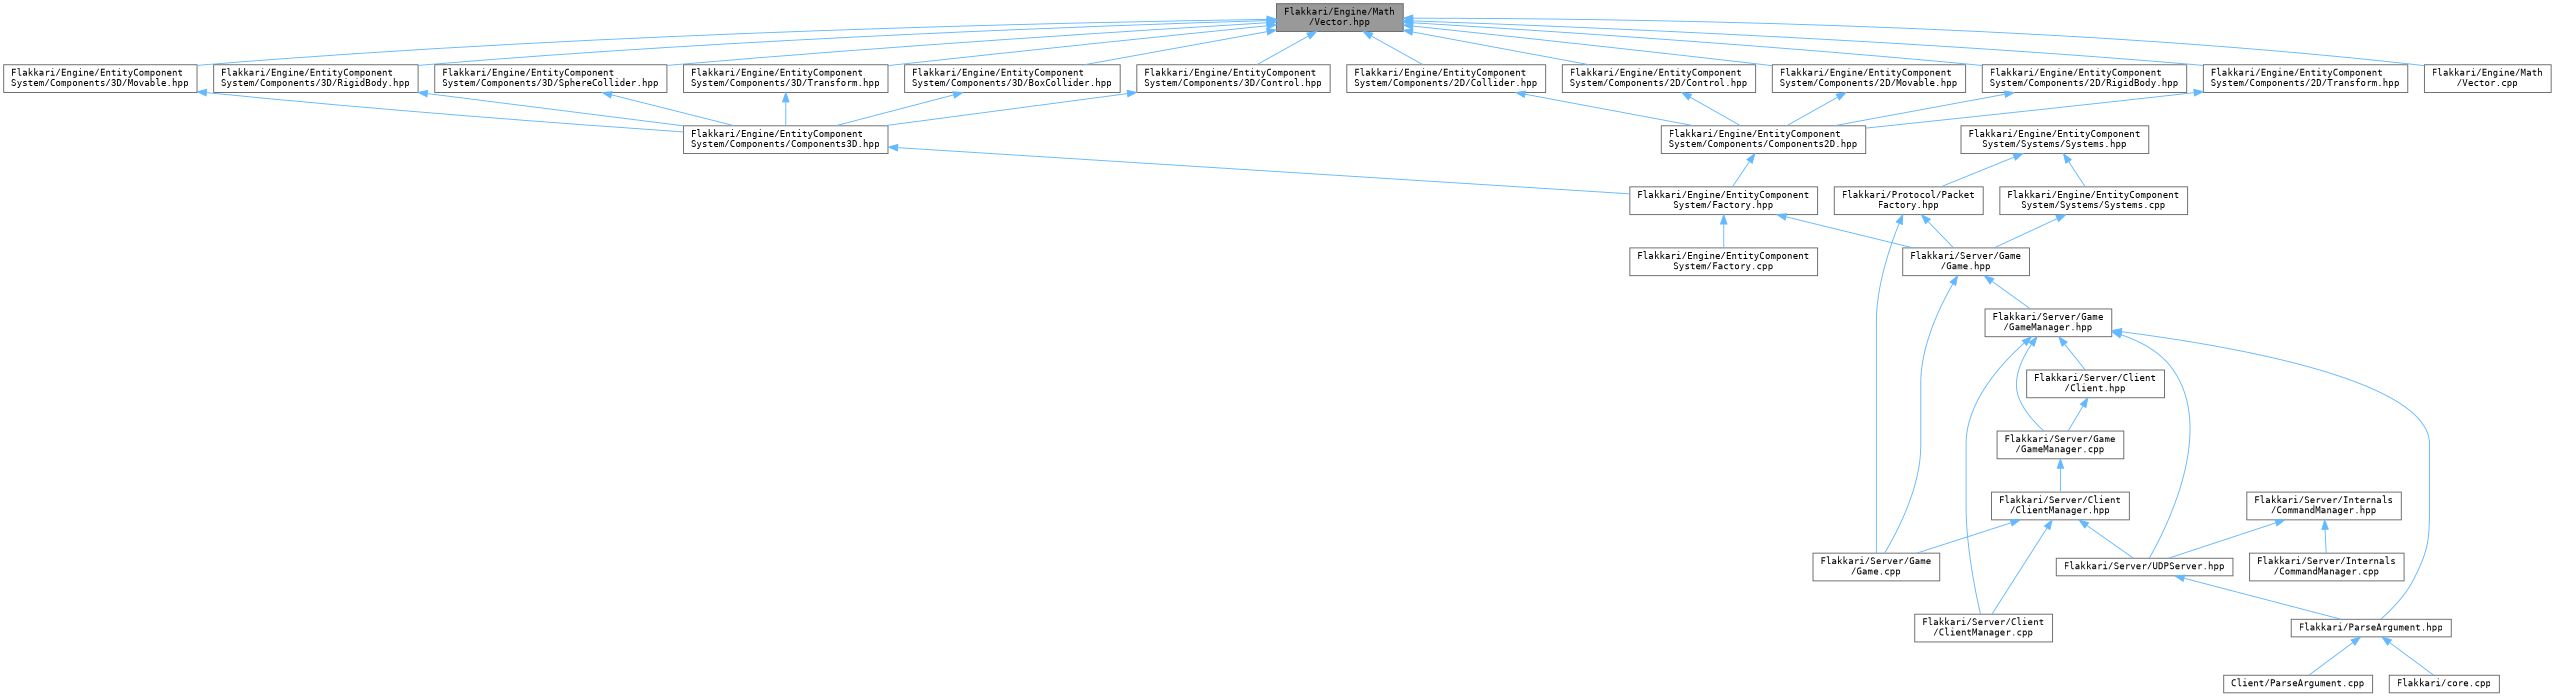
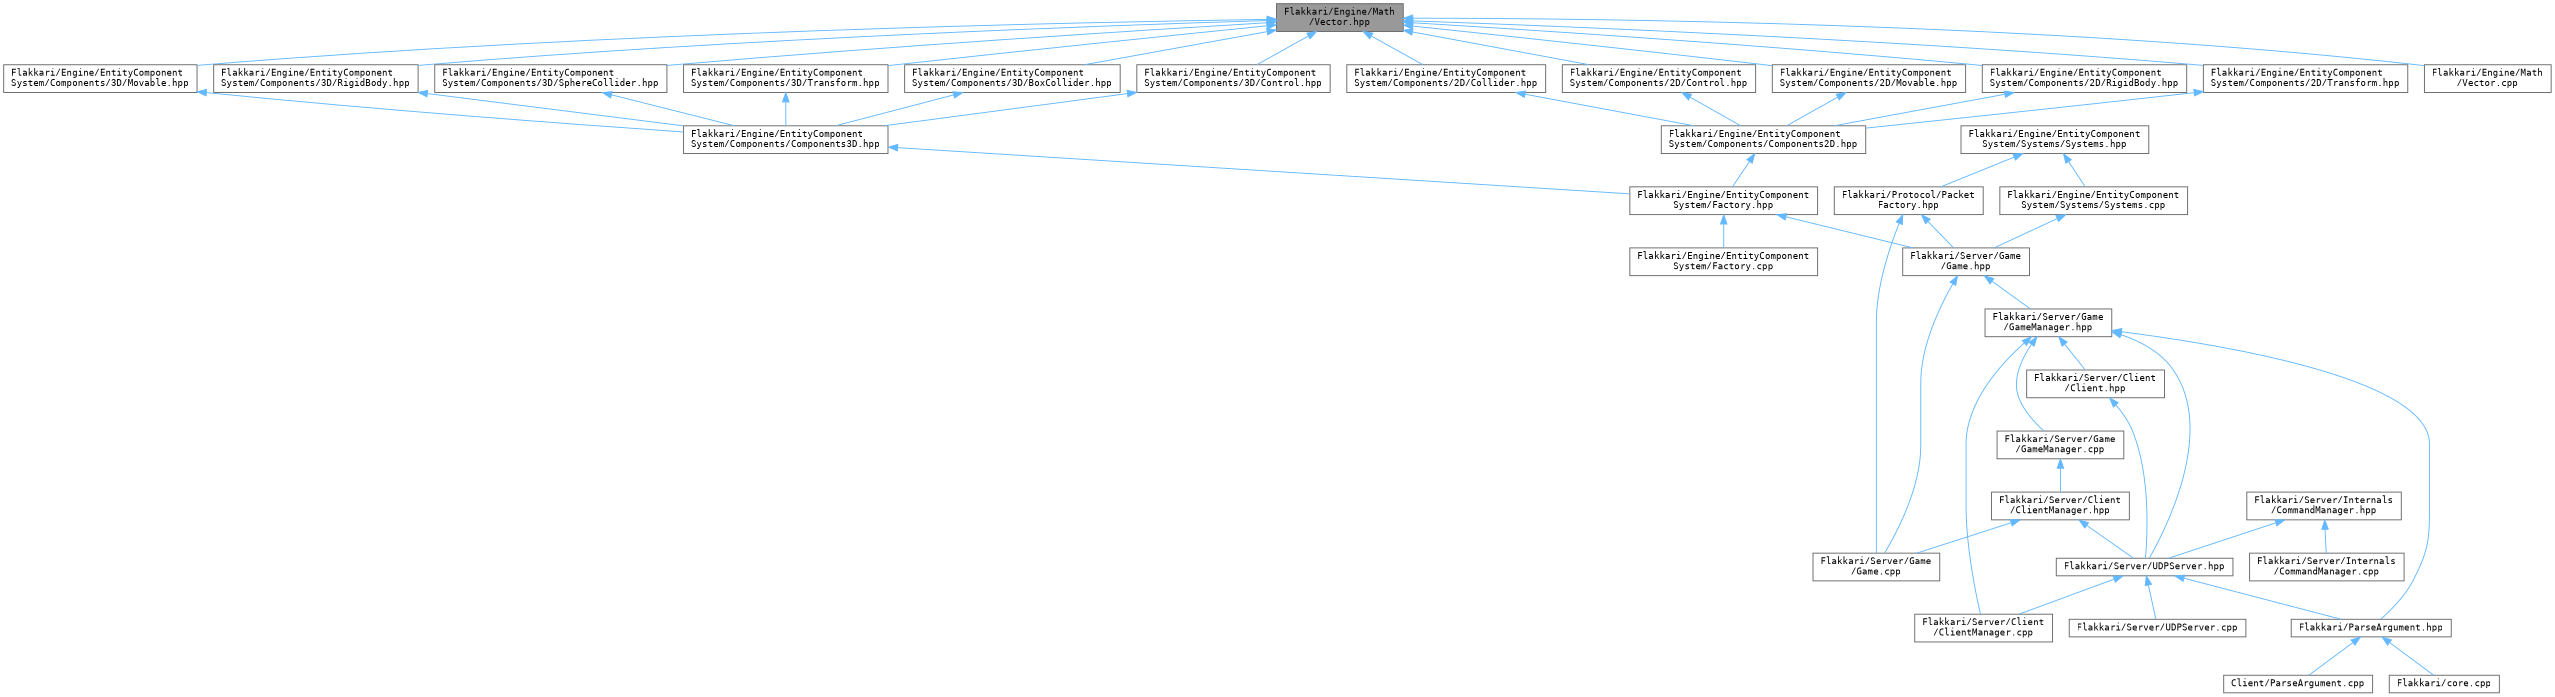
  digraph {
    fontname="DejaVu Sans Mono"
    node [color=grey40 fillcolor=white fontname="DejaVu Sans Mono" fontsize=10 shape=box style=filled]
    edge [color=steelblue1 dir=back fontname="DejaVu Sans Mono" fontsize=10 labelfontname=Helvetica labelfontsize=10 style=solid]
    n1 [color=gray40 fillcolor=grey60 fontcolor=black height=0.2 label="Flakkari/Engine/Math\l/Vector.hpp" width=0.4]
    n2 [height=0.2 label="Flakkari/Engine/EntityComponent\lSystem/Components/2D/Collider.hpp" width=0.4]
    n3 [height=0.2 label="Flakkari/Engine/EntityComponent\lSystem/Components/2D/Control.hpp" width=0.4]
    n4 [height=0.2 label="Flakkari/Engine/EntityComponent\lSystem/Components/2D/Movable.hpp" width=0.4]
    n5 [height=0.2 label="Flakkari/Engine/EntityComponent\lSystem/Components/2D/RigidBody.hpp" width=0.4]
    n6 [height=0.2 label="Flakkari/Engine/EntityComponent\lSystem/Components/2D/Transform.hpp" width=0.4]
    n7 [height=0.2 label="Flakkari/Engine/EntityComponent\lSystem/Components/3D/BoxCollider.hpp" width=0.4]
    n8 [height=0.2 label="Flakkari/Engine/EntityComponent\lSystem/Components/3D/Control.hpp" width=0.4]
    n9 [height=0.2 label="Flakkari/Engine/EntityComponent\lSystem/Components/3D/Movable.hpp" width=0.4]
    n10 [height=0.2 label="Flakkari/Engine/EntityComponent\lSystem/Components/3D/RigidBody.hpp" width=0.4]
    n11 [height=0.2 label="Flakkari/Engine/EntityComponent\lSystem/Components/3D/SphereCollider.hpp" width=0.4]
    n12 [height=0.2 label="Flakkari/Engine/EntityComponent\lSystem/Components/3D/Transform.hpp" width=0.4]
    n13 [height=0.2 label="Flakkari/Engine/Math\l/Vector.cpp" width=0.4]
    n14 [height=0.2 label="Flakkari/Engine/EntityComponent\lSystem/Components/Components2D.hpp" width=0.4]
    n15 [height=0.2 label="Flakkari/Engine/EntityComponent\lSystem/Components/Components3D.hpp" width=0.4]
    n16 [height=0.2 label="Flakkari/Engine/EntityComponent\lSystem/Factory.hpp" width=0.4]
    n17 [height=0.2 label="Flakkari/Engine/EntityComponent\lSystem/Factory.cpp" width=0.4]
    n18 [height=0.2 label="Flakkari/Server/Game\l/Game.hpp" width=0.4]
    n19 [height=0.2 label="Flakkari/Engine/EntityComponent\lSystem/Systems/Systems.hpp" width=0.4]
    n20 [height=0.2 label="Flakkari/Engine/EntityComponent\lSystem/Systems/Systems.cpp" width=0.4]
    n21 [height=0.2 label="Flakkari/Protocol/Packet\lFactory.hpp" width=0.4]
    n22 [height=0.2 label="Flakkari/Server/Game\l/Game.cpp" width=0.4]
    n23 [height=0.2 label="Flakkari/Server/Game\l/GameManager.hpp" width=0.4]
    n24 [height=0.2 label="Flakkari/Server/Client\l/Client.hpp" width=0.4]
    n25 [height=0.2 label="Flakkari/Server/Client\l/ClientManager.cpp" width=0.4]
    n26 [height=0.2 label="Flakkari/Server/UDPServer.hpp" width=0.4]
    n27 [height=0.2 label="Flakkari/Server/Game\l/GameManager.cpp" width=0.4]
    n28 [height=0.2 label="Flakkari/ParseArgument.hpp" width=0.4]
+   n29 [height=0.2 label="Flakkari/Server/UDPServer.cpp" width=0.4]
    n30 [height=0.2 label="Flakkari/Server/Client\l/ClientManager.hpp" width=0.4]
    n31 [height=0.2 label="Flakkari/Server/Internals\l/CommandManager.hpp" width=0.4]
    n32 [height=0.2 label="Flakkari/Server/Internals\l/CommandManager.cpp" width=0.4]
    n33 [height=0.2 label="Client/ParseArgument.cpp" width=0.4]
    n34 [height=0.2 label="Flakkari/core.cpp" width=0.4]
    n1 -> n2
    n1 -> n3
    n1 -> n4
    n1 -> n5
    n1 -> n6
    n1 -> n7
    n1 -> n8
    n1 -> n9
    n1 -> n10
    n1 -> n11
    n1 -> n12
    n1 -> n13
    n2 -> n14
    n3 -> n14
    n4 -> n14
    n5 -> n14
    n6 -> n14
    n7 -> n15
    n8 -> n15
    n9 -> n15
    n10 -> n15
    n11 -> n15
    n12 -> n15
    n14 -> n16
    n15 -> n16
    n16 -> n17
    n16 -> n18
    n18 -> n22
    n18 -> n23
    n19 -> n20
    n19 -> n21
    n20 -> n18
    n21 -> n18
    n21 -> n22
    n23 -> n24
    n23 -> n25
    n23 -> n26
    n23 -> n27
    n23 -> n28
-   n24 -> n27
+   n24 -> n26
    n26 -> n28
+   n26 -> n29
    n27 -> n30
    n28 -> n33
    n28 -> n34
    n30 -> n22
-   n30 -> n25
+   n26 -> n25
    n30 -> n26
    n31 -> n26
    n31 -> n32
  }
